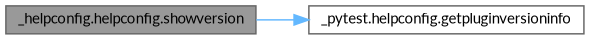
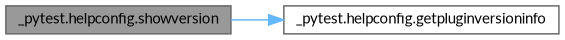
  digraph {
    rankdir=LR
    fontname=Lato
    node [fontname=Lato fontsize=10 shape=box style=filled]
-   n1 [color=gray40 fillcolor=grey60 fontcolor=black height=0.2 label="_helpconfig.helpconfig.showversion" width=0.4]
+   n1 [color=gray40 fillcolor=grey60 fontcolor=black height=0.2 label="_pytest.helpconfig.showversion" width=0.4]
    n2 [color=grey40 fillcolor=white height=0.2 label="_pytest.helpconfig.getpluginversioninfo" width=0.4]
    n1 -> n2 [color=steelblue1 fontname=Lato fontsize=10 labelfontname=Helvetica labelfontsize=10 style=solid]
  }
